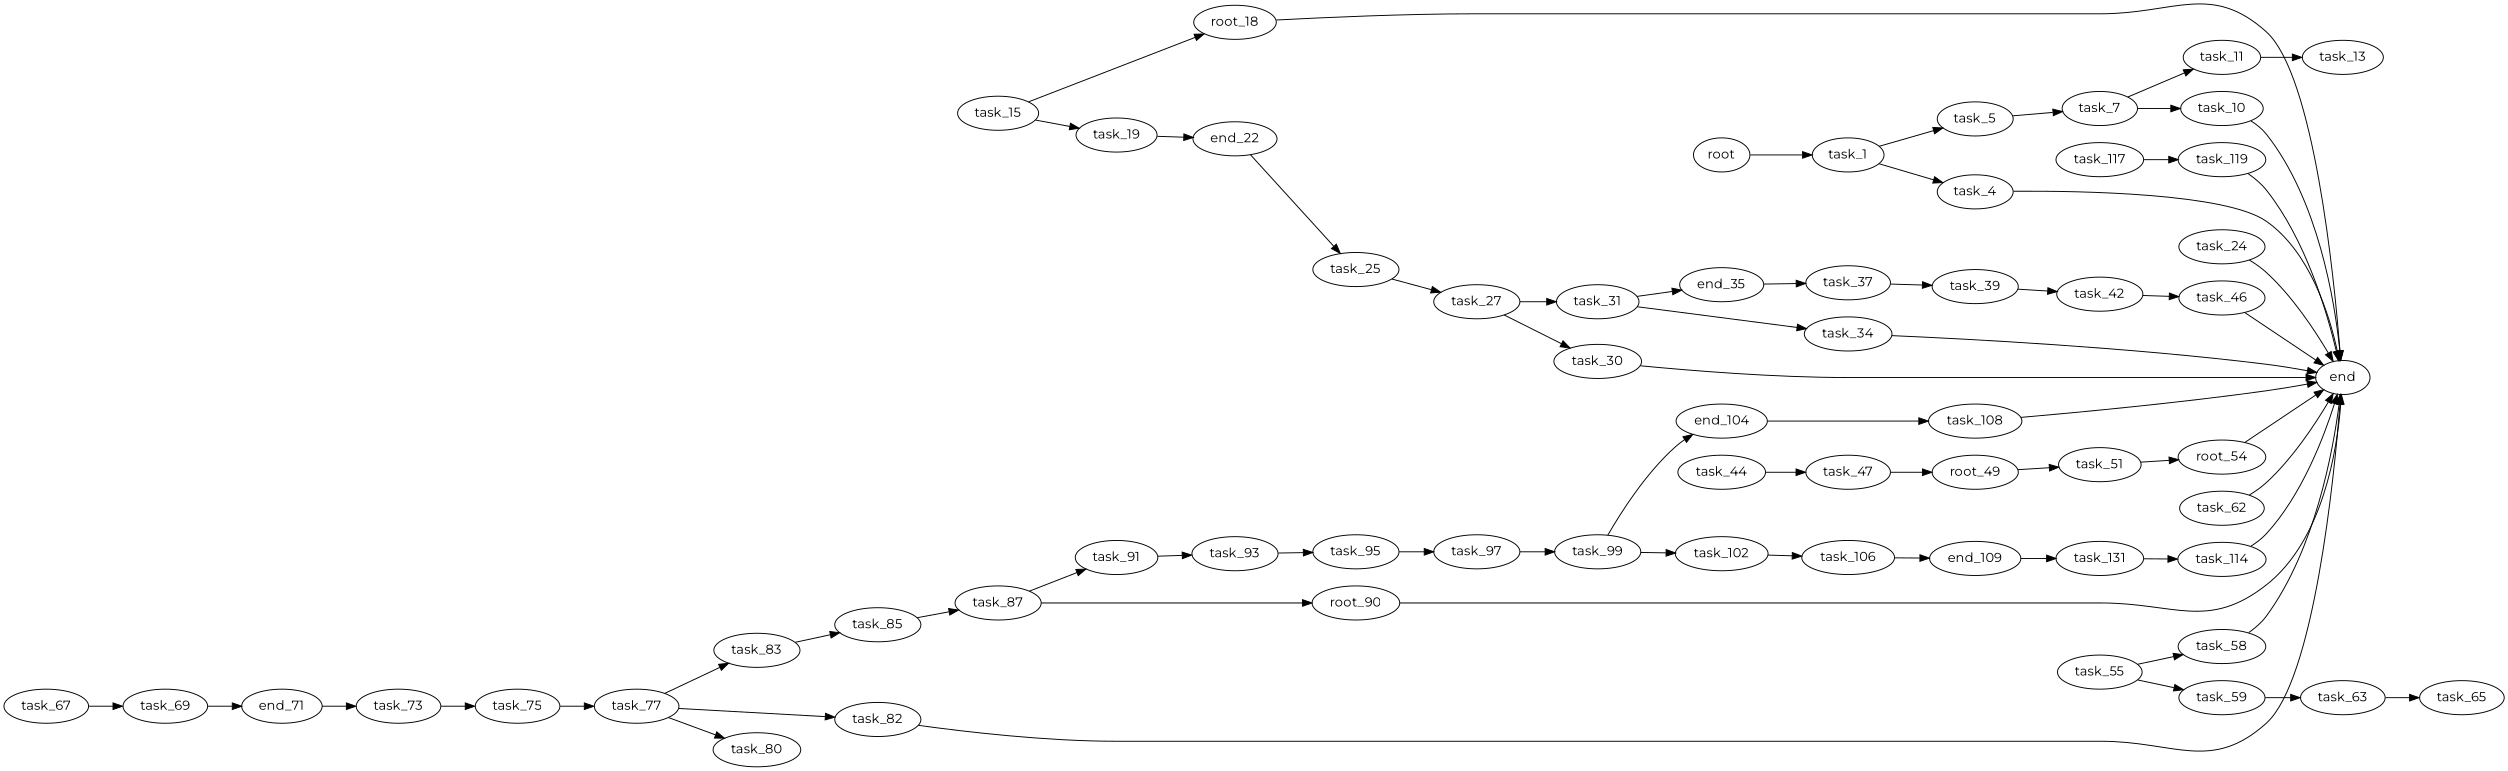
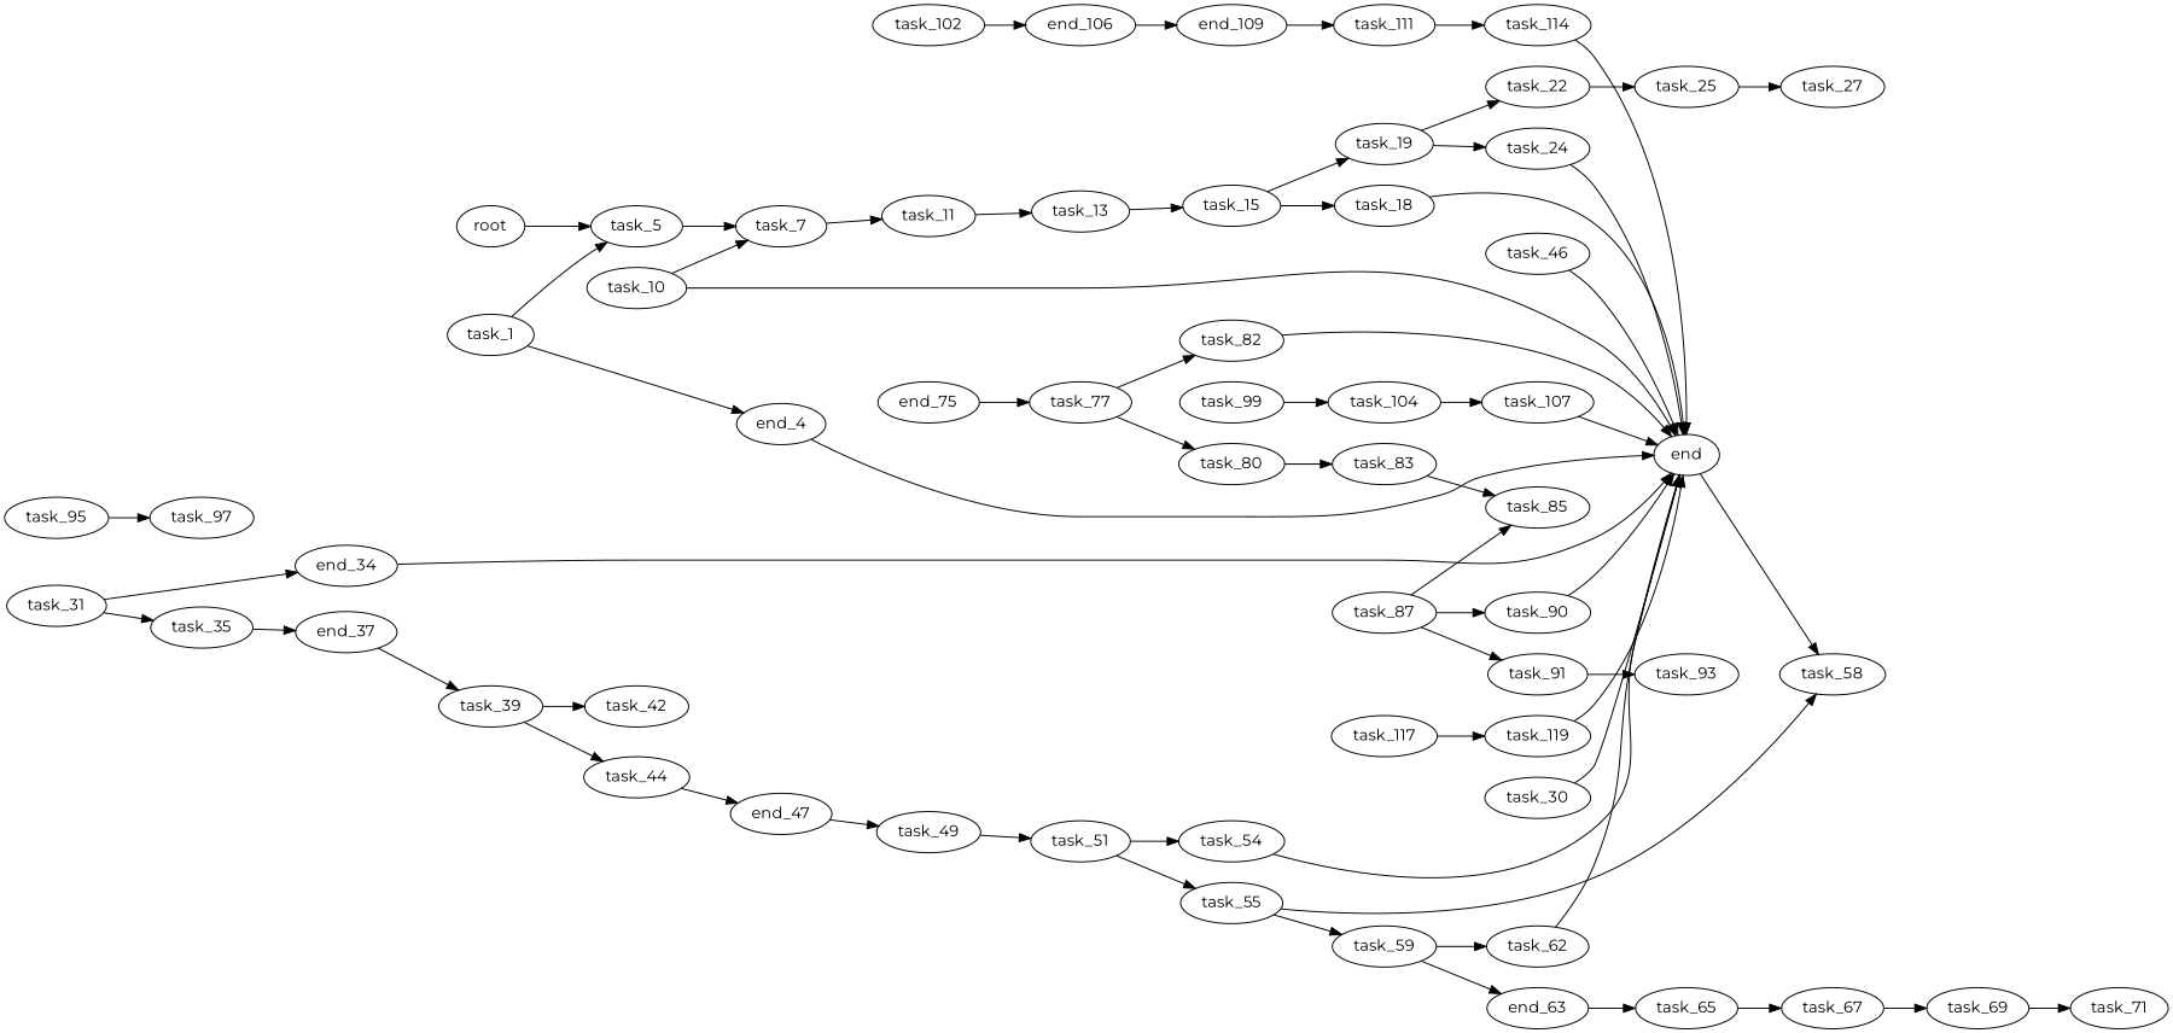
  digraph {
    fontname=Montserrat
    rankdir=LR
    node [fontname=Montserrat]
    edge [fontname=Montserrat]
    root
    task_1
-   task_4
+   task_4 [label=end_4]
    task_5
    end
    task_7
    task_10
    task_11
    task_13
    task_15
-   task_18 [label=root_18]
+   task_18
    task_19
-   task_22 [label=end_22]
+   task_22
    task_24
    task_25
    task_27
    task_30
    task_31
-   task_34
-   task_35 [label=end_35]
-   task_37
+   task_34 [label=end_34]
+   task_35
+   task_37 [label=end_37]
    task_39
    task_42
    task_44
    task_46
-   task_47
-   task_49 [label=root_49]
+   task_47 [label=end_47]
+   task_49
    task_51
-   task_54 [label=root_54]
+   task_54
    task_55
    task_58
    task_59
    task_62
-   task_63
+   task_63 [label=end_63]
    task_65
    task_67
    task_69
-   task_71 [label=end_71]
-   task_73
-   task_75
+   task_71
+   task_75 [label=end_75]
    task_77
    task_80
    task_82
    task_83
    task_85
    task_87
-   task_90 [label=root_90]
+   task_90
    task_91
    task_93
    task_95
    task_97
    task_99
    task_102
-   task_104 [label=end_104]
-   task_106
-   task_108
+   task_104
+   task_106 [label=end_106]
+   task_108 [label=task_107]
    n57 [label=end_109]
-   task_111 [label=task_131]
+   task_111
    task_114
    task_117
    task_119
-   root -> task_1
+   root -> task_5
    task_1 -> task_4
    task_1 -> task_5
    task_4 -> end
    task_5 -> task_7
-   task_7 -> task_10
+   task_10 -> task_7
    task_7 -> task_11
    task_10 -> end
    task_11 -> task_13
+   task_13 -> task_15
    task_15 -> task_18
    task_15 -> task_19
    task_18 -> end
    task_19 -> task_22
+   task_19 -> task_24
    task_22 -> task_25
    task_24 -> end
    task_25 -> task_27
-   task_27 -> task_30
-   task_27 -> task_31
    task_30 -> end
    task_31 -> task_34
    task_31 -> task_35
    task_34 -> end
    task_35 -> task_37
    task_37 -> task_39
    task_39 -> task_42
-   task_42 -> task_46
+   task_39 -> task_44
    task_44 -> task_47
    task_46 -> end
    task_47 -> task_49
    task_49 -> task_51
    task_51 -> task_54
+   task_51 -> task_55
    task_54 -> end
    task_55 -> task_58
    task_55 -> task_59
-   task_58 -> end
+   end -> task_58
+   task_59 -> task_62
    task_59 -> task_63
    task_62 -> end
    task_63 -> task_65
+   task_65 -> task_67
    task_67 -> task_69
    task_69 -> task_71
-   task_71 -> task_73
-   task_73 -> task_75
    task_75 -> task_77
    task_77 -> task_80
    task_77 -> task_82
-   task_77 -> task_83
+   task_80 -> task_83
    task_82 -> end
    task_83 -> task_85
-   task_85 -> task_87
+   task_87 -> task_85
    task_87 -> task_90
    task_87 -> task_91
    task_90 -> end
    task_91 -> task_93
-   task_93 -> task_95
    task_95 -> task_97
-   task_97 -> task_99
-   task_99 -> task_102
    task_99 -> task_104
    task_102 -> task_106
    task_104 -> task_108
    task_106 -> n57
    task_108 -> end
    n57 -> task_111
    task_111 -> task_114
    task_114 -> end
    task_117 -> task_119
    task_119 -> end
  }
